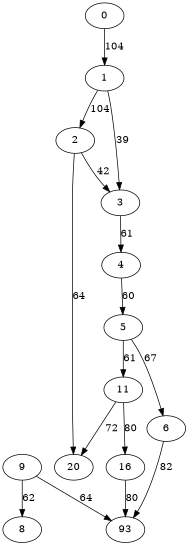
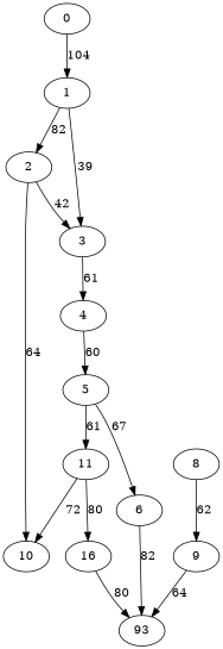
  digraph {
    0
    1
    2
    3
-   10 [label=20]
+   10
    4
    8
    9
    n9 [label=93]
    5
    11
    n12 [label=16]
    6
    0 -> 1 [label=104]
-   1 -> 2 [label=104]
+   1 -> 2 [label=82]
    1 -> 3 [label=39]
    2 -> 3 [label=42]
    2 -> 10 [label=64]
    3 -> 4 [label=61]
    4 -> 5 [label=60]
-   9 -> 8 [label=62]
+   8 -> 9 [label=62]
    9 -> n9 [label=64]
    5 -> 11 [label=61]
    5 -> 6 [label=67]
    11 -> 10 [label=72]
    11 -> n12 [label=80]
    n12 -> n9 [label=80]
    6 -> n9 [label=82]
  }
